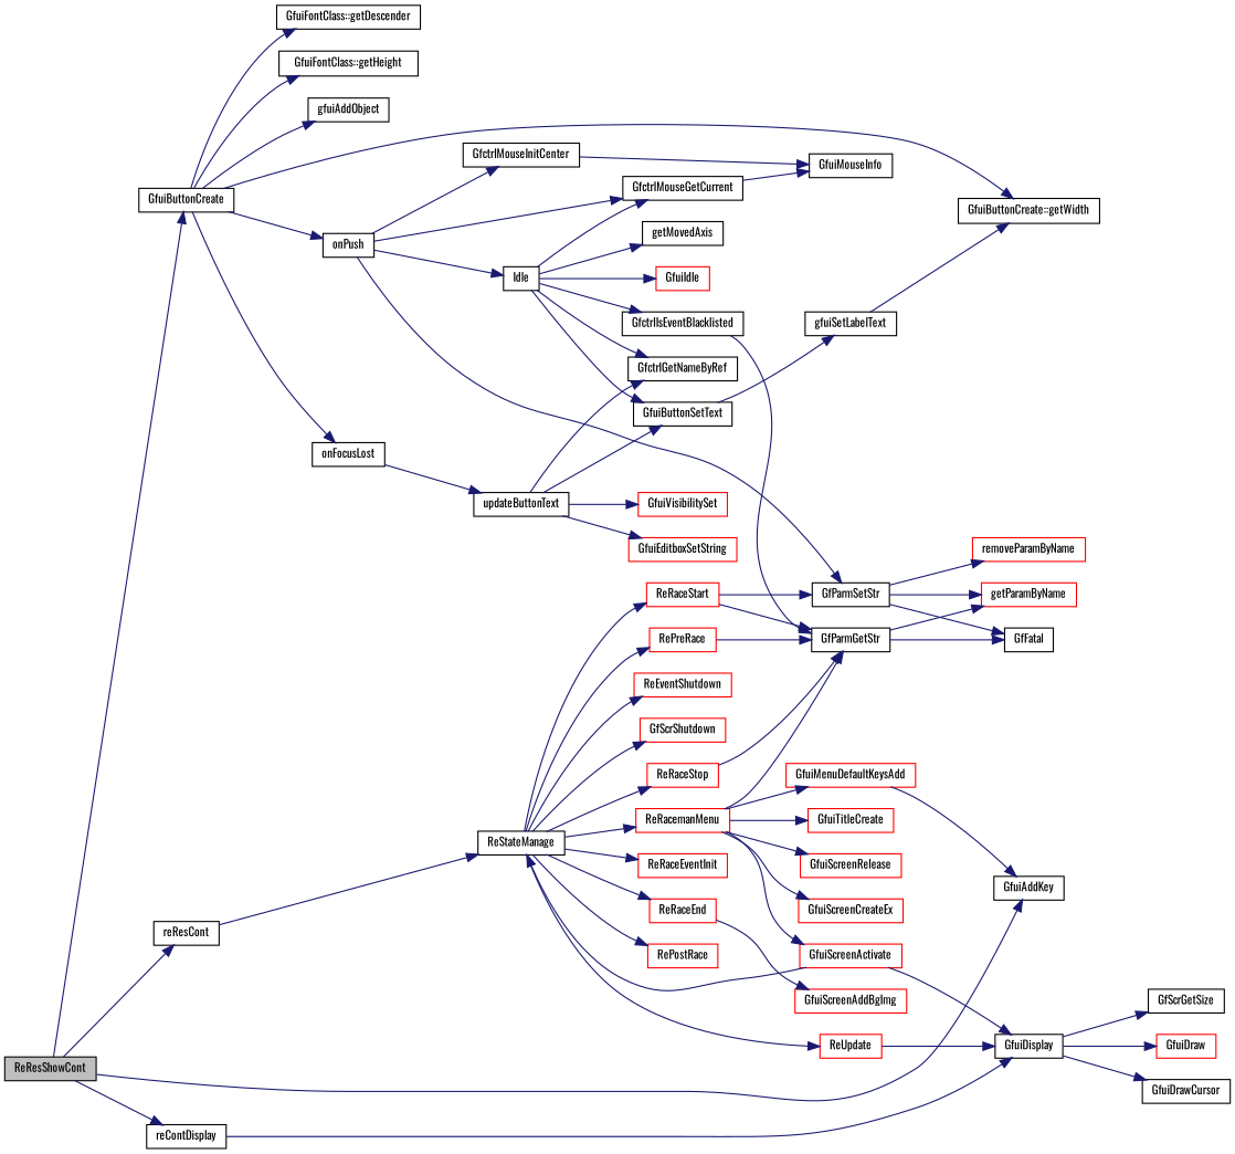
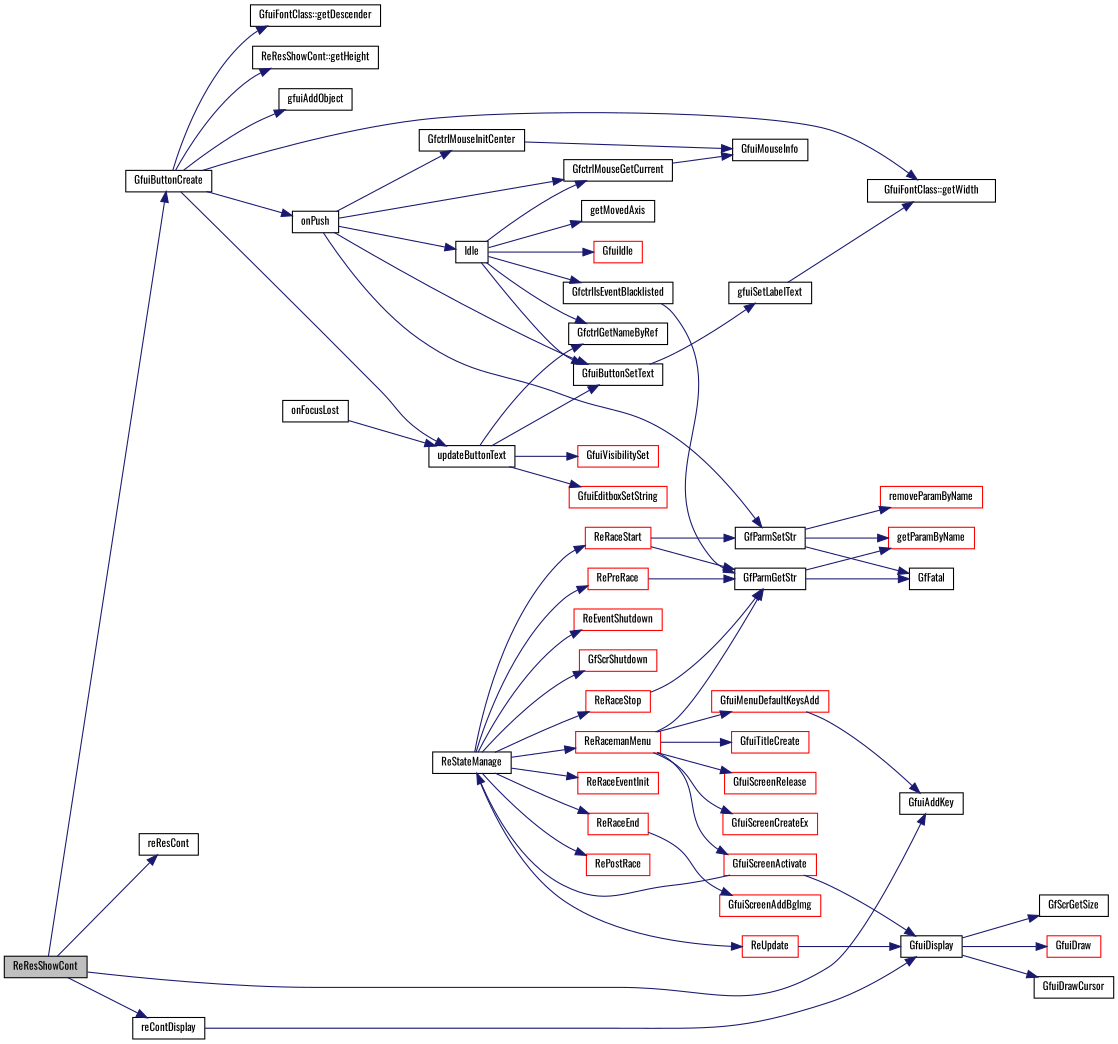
  digraph {
    fontname=Oswald
    rankdir=LR
    node [color=black fillcolor=white fontname=Oswald fontsize=10 shape=record style=filled]
    edge [color=midnightblue fontname=Oswald fontsize=10 labelfontname=Helvetica labelfontsize=10 style=solid]
    n1 [fillcolor=grey75 fontcolor=black height=0.2 label=ReResShowCont width=0.4]
    n2 [height=0.2 label=GfuiButtonCreate width=0.4]
    n3 [height=0.2 label=reResCont width=0.4]
    n4 [height=0.2 label=GfuiAddKey width=0.4]
    n5 [height=0.2 label=reContDisplay width=0.4]
    n6 [height=0.2 label=onPush width=0.4]
-   n7 [height=0.2 label="GfuiButtonCreate::getWidth" width=0.4]
+   n7 [height=0.2 label="GfuiFontClass::getWidth" width=0.4]
    n8 [height=0.2 label=onFocusLost width=0.4]
    n9 [height=0.2 label="GfuiFontClass::getDescender" width=0.4]
-   n10 [height=0.2 label="GfuiFontClass::getHeight" width=0.4]
+   n10 [height=0.2 label="ReResShowCont::getHeight" width=0.4]
    n11 [height=0.2 label=gfuiAddObject width=0.4]
    n12 [height=0.2 label=ReStateManage width=0.4]
    n13 [height=0.2 label=GfuiDisplay width=0.4]
    n14 [height=0.2 label=GfuiButtonSetText width=0.4]
    n15 [height=0.2 label=GfParmSetStr width=0.4]
    n16 [height=0.2 label=Idle width=0.4]
    n17 [height=0.2 label=GfctrlMouseGetCurrent width=0.4]
    n18 [height=0.2 label=GfctrlMouseInitCenter width=0.4]
    n19 [height=0.2 label=updateButtonText width=0.4]
    n20 [height=0.2 label=gfuiSetLabelText width=0.4]
    n21 [height=0.2 label=GfFatal width=0.4]
    n22 [color=red height=0.2 label=removeParamByName width=0.4]
    n23 [color=red height=0.2 label=getParamByName width=0.4]
    n24 [color=red height=0.2 label=GfuiIdle width=0.4]
    n25 [height=0.2 label=GfctrlGetNameByRef width=0.4]
    n26 [height=0.2 label=GfctrlIsEventBlacklisted width=0.4]
    n27 [height=0.2 label=getMovedAxis width=0.4]
    n28 [height=0.2 label=GfuiMouseInfo width=0.4]
    n29 [height=0.2 label=GfParmGetStr width=0.4]
    n30 [color=red height=0.2 label=GfuiEditboxSetString width=0.4]
    n31 [color=red height=0.2 label=GfuiVisibilitySet width=0.4]
    n32 [color=red height=0.2 label=ReRacemanMenu width=0.4]
    n33 [color=red height=0.2 label=ReRaceEventInit width=0.4]
    n34 [color=red height=0.2 label=RePreRace width=0.4]
    n35 [color=red height=0.2 label=ReRaceStart width=0.4]
    n36 [color=red height=0.2 label=ReUpdate width=0.4]
    n37 [color=red height=0.2 label=ReRaceStop width=0.4]
    n38 [color=red height=0.2 label=ReRaceEnd width=0.4]
    n39 [color=red height=0.2 label=RePostRace width=0.4]
    n40 [color=red height=0.2 label=ReEventShutdown width=0.4]
    n41 [color=red height=0.2 label=GfScrShutdown width=0.4]
    n42 [color=red height=0.2 label=GfuiScreenActivate width=0.4]
    n43 [color=red height=0.2 label=GfuiScreenRelease width=0.4]
    n44 [color=red height=0.2 label=GfuiScreenCreateEx width=0.4]
    n45 [color=red height=0.2 label=GfuiMenuDefaultKeysAdd width=0.4]
    n46 [color=red height=0.2 label=GfuiTitleCreate width=0.4]
    n47 [color=red height=0.2 label=GfuiScreenAddBgImg width=0.4]
    n48 [height=0.2 label=GfScrGetSize width=0.4]
    n49 [color=red height=0.2 label=GfuiDraw width=0.4]
    n50 [height=0.2 label=GfuiDrawCursor width=0.4]
    n1 -> n2
    n1 -> n3
    n1 -> n4
    n1 -> n5
    n2 -> n6
    n2 -> n7
-   n2 -> n8
+   n2 -> n19
    n2 -> n9
    n2 -> n10
    n2 -> n11
-   n3 -> n12
    n5 -> n13
+   n6 -> n14
    n6 -> n15
    n6 -> n16
    n6 -> n17
    n6 -> n18
    n8 -> n19
    n12 -> n32
    n12 -> n33
    n12 -> n34
    n12 -> n35
    n12 -> n36
    n12 -> n37
    n12 -> n38
    n12 -> n39
    n12 -> n40
    n12 -> n41
    n13 -> n48
    n13 -> n49
    n13 -> n50
    n14 -> n20
    n15 -> n21
    n15 -> n22
    n15 -> n23
    n16 -> n14
    n16 -> n17
    n16 -> n24
    n16 -> n25
    n16 -> n26
    n16 -> n27
    n17 -> n28
    n18 -> n28
    n19 -> n14
    n19 -> n25
    n19 -> n30
    n19 -> n31
    n20 -> n7
    n26 -> n29
    n29 -> n21
    n29 -> n23
    n32 -> n29
    n32 -> n42
    n32 -> n43
    n32 -> n44
    n32 -> n45
    n32 -> n46
    n34 -> n29
    n35 -> n15
    n35 -> n29
    n36 -> n13
    n37 -> n29
    n38 -> n47
    n42 -> n12
    n42 -> n13
    n45 -> n4
  }
